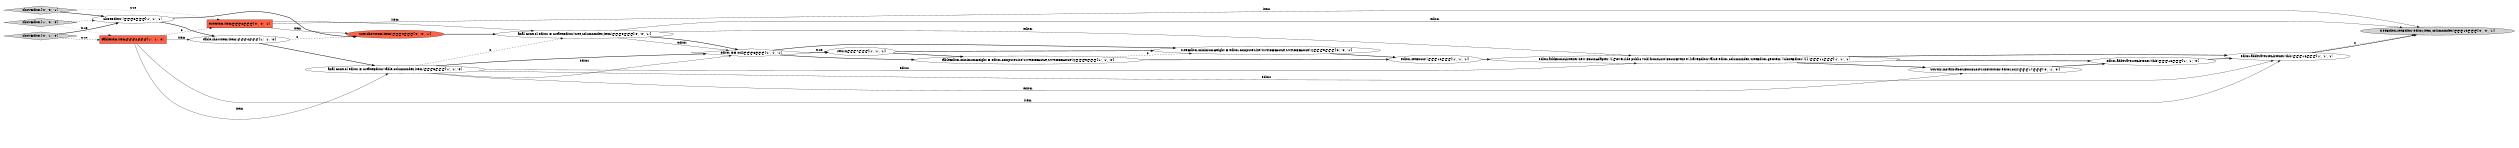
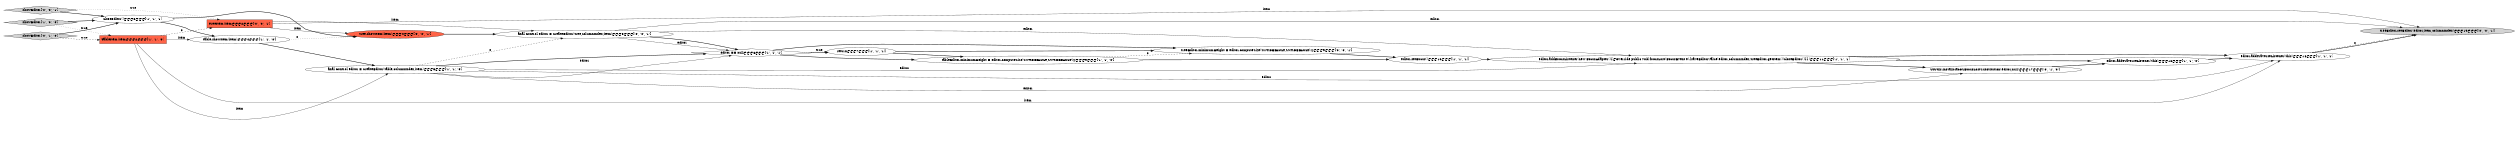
  digraph {
    rankdir=LR
    node [fillcolor=white shape=ellipse style=filled]
    edge [style=bold]
    n1 [label="final Control editor = createEditor(table,columnIndex,item)@@@5@@@['1', '1', '0']"]
    n2 [label="editor.addTraverseListener(this)@@@18@@@['1', '1', '1']"]
    n3 [label="editor == null@@@6@@@['1', '1', '1']" shape=diamond]
    n4 [label="editor.addFocusListener(new FocusAdapter(){@Override public void focusLost(FocusEvent e){saveEditorValue(editor,columnIndex,treeEditor.getItem())closeEditor()}})@@@11@@@['1', '1', '1']"]
    n5 [label="UIUtils.installMacOSFocusLostSubstitution(editor,null)@@@17@@@['0', '1', '0']"]
    n6 [label="final Control editor = createEditor(tree,columnIndex,item)@@@5@@@['0', '0', '1']"]
    n7 [fillcolor=lightgray label="treeEditor.setEditor(editor,item,columnIndex)@@@19@@@['0', '0', '1']"]
    n8 [label="return@@@7@@@['1', '1', '1']"]
    n9 [label="tableEditor.minimumHeight = editor.computeSize(SWT.DEFAULT,SWT.DEFAULT).y@@@9@@@['1', '1', '0']"]
    n10 [label="treeEditor.minimumHeight = editor.computeSize(SWT.DEFAULT,SWT.DEFAULT).y@@@9@@@['0', '0', '1']"]
    n11 [label="editor.addTraverseListener(this)@@@18@@@['1', '1', '0']"]
    n12 [fillcolor=tomato label="tree.showItem(item)@@@4@@@['0', '0', '1']"]
    n13 [label="closeEditor()@@@3@@@['1', '1', '1']"]
    n14 [label="table.showItem(item)@@@4@@@['1', '1', '0']"]
    n15 [label="editor.setFocus()@@@10@@@['1', '1', '1']"]
    n16 [fillcolor=tomato label="TreeItem item@@@2@@@['0', '0', '1']" shape=box]
    n17 [fillcolor=tomato label="TableItem item@@@2@@@['1', '1', '0']" shape=box]
    n18 [fillcolor=lightgray label="showEditor['0', '1', '0']" shape=diamond]
    n19 [fillcolor=lightgray label="showEditor['0', '0', '1']" shape=diamond]
    n20 [fillcolor=lightgray label="showEditor['1', '0', '0']" shape=diamond]
    n1 -> n2 [label=editor style=solid]
    n1 -> n3 [label=editor style=solid]
    n1 -> n3
    n1 -> n4 [label=editor style=solid]
    n1 -> n5 [label=editor style=solid]
    n1 -> n6 [label=0 style=dashed]
    n2 -> n7 [label=0 style=dashed]
    n2 -> n7
    n3 -> n8
    n3 -> n8 [label=true style=dotted]
    n3 -> n9
    n3 -> n10
    n4 -> n2
    n4 -> n5
    n4 -> n11
    n5 -> n11
    n6 -> n3 [label=editor style=solid]
    n6 -> n3
    n6 -> n4 [label=editor style=solid]
    n6 -> n7 [label=editor style=solid]
    n8 -> n9
    n8 -> n10
    n9 -> n10 [label=0 style=dashed]
    n9 -> n15
    n10 -> n15
    n11 -> n2
    n12 -> n6
    n13 -> n12
    n13 -> n14
    n14 -> n1
-   n14 -> n12 [label=0 style=dashed]
+   n14 -> n12 [label=0 style=dotted]
    n15 -> n4
    n16 -> n6 [label=item style=solid]
    n16 -> n7 [label=item style=solid]
    n16 -> n12 [label=item style=solid]
    n17 -> n1 [label=item style=solid]
    n17 -> n2 [label=item style=solid]
    n17 -> n14 [label=item style=solid]
    n17 -> n16 [label=0 style=dashed]
    n18 -> n13
    n18 -> n17 [label=true style=dashed]
    n19 -> n13
    n19 -> n16 [label=true style=dotted]
-   n20 -> n13 [style=dashed]
+   n20 -> n13
    n20 -> n17 [label=true style=dotted]
  }
